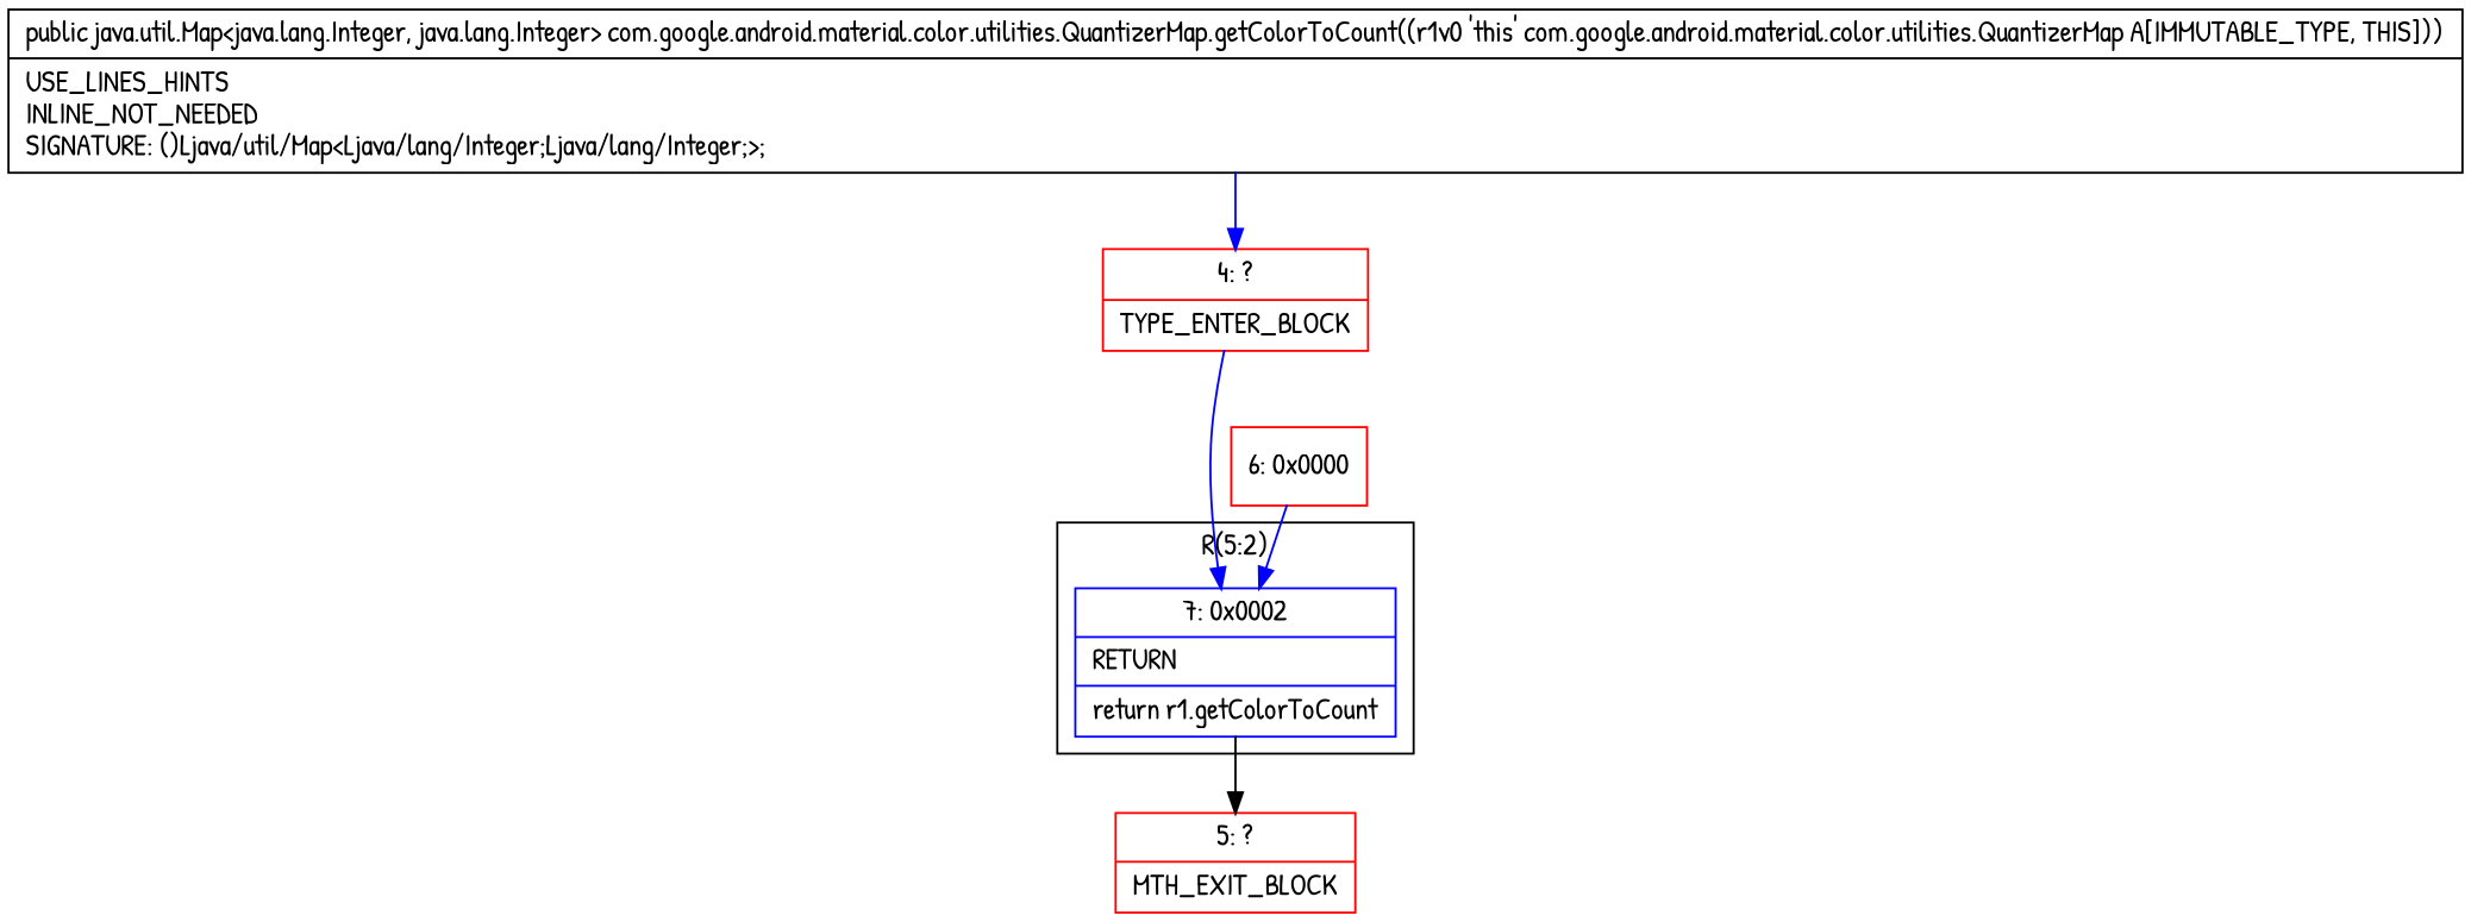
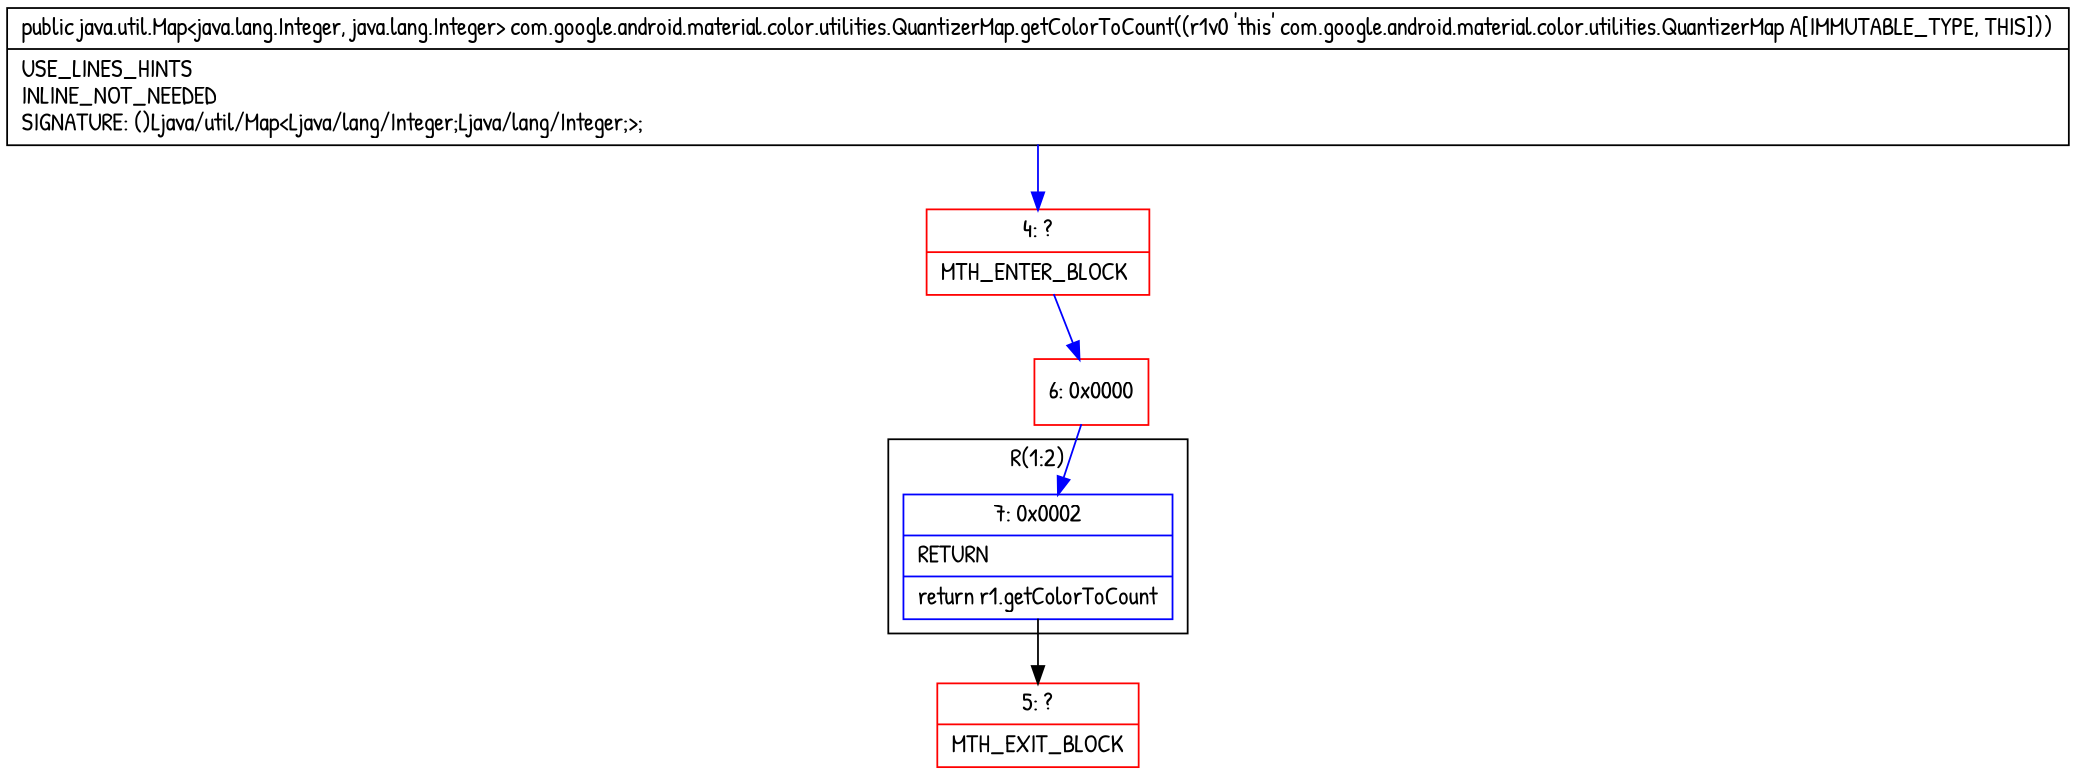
  digraph {
    fontname="Patrick Hand"
    node [color=red fontname="Patrick Hand" shape=record]
    edge [color=blue fontname="Patrick Hand"]
    n1 [color=blue label="{7\:\ 0x0002|RETURN\l|return r1.getColorToCount\l}"]
    n2 [label="{5\:\ ?|MTH_EXIT_BLOCK\l}"]
-   n3 [label="{4\:\ ?|TYPE_ENTER_BLOCK\l}"]
+   n3 [label="{4\:\ ?|MTH_ENTER_BLOCK\l}"]
    n4 [label="{6\:\ 0x0000}"]
    n5 [label="{public java.util.Map\<java.lang.Integer, java.lang.Integer\> com.google.android.material.color.utilities.QuantizerMap.getColorToCount((r1v0 'this' com.google.android.material.color.utilities.QuantizerMap A[IMMUTABLE_TYPE, THIS]))  | USE_LINES_HINTS\lINLINE_NOT_NEEDED\lSIGNATURE: ()Ljava\/util\/Map\<Ljava\/lang\/Integer;Ljava\/lang\/Integer;\>;\l}" color=""]
    subgraph cluster_1 {
-     label="R(5:2)"
+     label="R(1:2)"
      n1
    }
    n1 -> n2 [color=black]
-   n3 -> n1
+   n3 -> n4
    n4 -> n1
    n5 -> n3
  }
